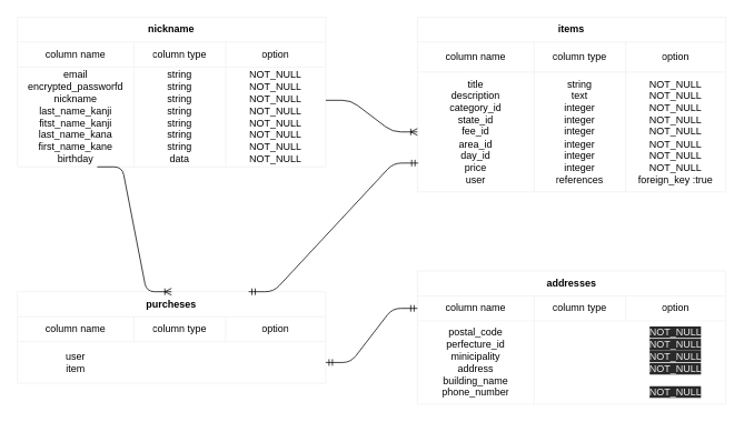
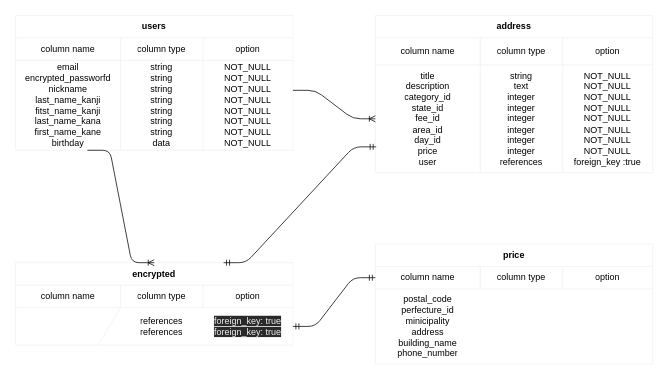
  <mxCell id="0" />
  <mxCell id="1" parent="0" />
- <mxCell id="2" value="nickname" style="shape=table;html=1;whiteSpace=wrap;startSize=30;container=1;collapsible=0;childLayout=tableLayout;fontStyle=1;align=center;strokeColor=#f0f0f0;" vertex="1" parent="1"><mxGeometry width="370" height="180" as="geometry" x="20" y="20" /></mxCell>
+ <mxCell id="2" value="users" style="shape=table;html=1;whiteSpace=wrap;startSize=30;container=1;collapsible=0;childLayout=tableLayout;fontStyle=1;align=center;strokeColor=#f0f0f0;" vertex="1" parent="1"><mxGeometry width="370" height="180" as="geometry" x="20" y="20" /></mxCell>
  <mxCell id="3" value="" style="shape=partialRectangle;html=1;whiteSpace=wrap;collapsible=0;dropTarget=0;pointerEvents=0;fillColor=none;top=0;left=0;bottom=0;right=0;points=[[0,0.5],[1,0.5]];portConstraint=eastwest;" vertex="1" parent="2"><mxGeometry y="30" width="370" height="30" as="geometry" /></mxCell>
  <mxCell id="4" value="column name" style="shape=partialRectangle;html=1;whiteSpace=wrap;connectable=0;fillColor=none;top=0;left=0;bottom=0;right=0;overflow=hidden;" vertex="1" parent="3"><mxGeometry width="140" height="30" as="geometry" /></mxCell>
  <mxCell id="5" value="column type" style="shape=partialRectangle;html=1;whiteSpace=wrap;connectable=0;fillColor=none;top=0;left=0;bottom=0;right=0;overflow=hidden;" vertex="1" parent="3"><mxGeometry x="140" width="110" height="30" as="geometry" /></mxCell>
  <mxCell id="6" value="option" style="shape=partialRectangle;html=1;whiteSpace=wrap;connectable=0;fillColor=none;top=0;left=0;bottom=0;right=0;overflow=hidden;" vertex="1" parent="3"><mxGeometry x="250" width="120" height="30" as="geometry" /></mxCell>
  <mxCell id="7" value="" style="shape=partialRectangle;html=1;whiteSpace=wrap;collapsible=0;dropTarget=0;pointerEvents=0;fillColor=none;top=0;left=0;bottom=0;right=0;points=[[0,0.5],[1,0.5]];portConstraint=eastwest;" vertex="1" parent="2"><mxGeometry y="60" width="370" height="120" as="geometry" /></mxCell>
  <mxCell id="8" value="email&lt;br&gt;encrypted_passworfd&lt;br&gt;nickname&lt;br&gt;last_name_kanji&lt;br&gt;fitst_name_kanji&lt;br&gt;last_name_kana&lt;br&gt;first_name_kane&lt;br&gt;birthday" style="shape=partialRectangle;html=1;whiteSpace=wrap;connectable=0;fillColor=none;top=0;left=0;bottom=0;right=0;overflow=hidden;" vertex="1" parent="7"><mxGeometry width="140" height="120" as="geometry" /></mxCell>
  <mxCell id="9" value="string&lt;br&gt;string&lt;br&gt;string&lt;br&gt;string&lt;br&gt;string&lt;br&gt;string&lt;br&gt;string&lt;br&gt;data" style="shape=partialRectangle;html=1;whiteSpace=wrap;connectable=0;fillColor=none;top=0;left=0;bottom=0;right=0;overflow=hidden;" vertex="1" parent="7"><mxGeometry x="140" width="110" height="120" as="geometry" /></mxCell>
  <mxCell id="10" value="NOT_NULL&lt;br&gt;NOT_NULL&lt;br&gt;NOT_NULL&lt;br&gt;NOT_NULL&lt;br&gt;NOT_NULL&lt;br&gt;NOT_NULL&lt;br&gt;NOT_NULL&lt;br&gt;NOT_NULL" style="shape=partialRectangle;html=1;whiteSpace=wrap;connectable=0;fillColor=none;top=0;left=0;bottom=0;right=0;overflow=hidden;" vertex="1" parent="7"><mxGeometry x="250" width="120" height="120" as="geometry" /></mxCell>
- <mxCell id="11" value="items" style="shape=table;html=1;whiteSpace=wrap;startSize=30;container=1;collapsible=0;childLayout=tableLayout;fontStyle=1;align=center;strokeColor=#f0f0f0;" vertex="1" parent="1"><mxGeometry x="500" width="370" height="210" as="geometry" y="20" /></mxCell>
+ <mxCell id="11" value="address" style="shape=table;html=1;whiteSpace=wrap;startSize=30;container=1;collapsible=0;childLayout=tableLayout;fontStyle=1;align=center;strokeColor=#f0f0f0;" vertex="1" parent="1"><mxGeometry x="500" width="370" height="210" as="geometry" y="20" /></mxCell>
  <mxCell id="12" value="" style="shape=partialRectangle;html=1;whiteSpace=wrap;collapsible=0;dropTarget=0;pointerEvents=0;fillColor=none;top=0;left=0;bottom=0;right=0;points=[[0,0.5],[1,0.5]];portConstraint=eastwest;" vertex="1" parent="11"><mxGeometry y="30" width="370" height="36" as="geometry" /></mxCell>
  <mxCell id="13" value="column name" style="shape=partialRectangle;html=1;whiteSpace=wrap;connectable=0;fillColor=none;top=0;left=0;bottom=0;right=0;overflow=hidden;" vertex="1" parent="12"><mxGeometry width="140" height="36" as="geometry" /></mxCell>
  <mxCell id="14" value="column type" style="shape=partialRectangle;html=1;whiteSpace=wrap;connectable=0;fillColor=none;top=0;left=0;bottom=0;right=0;overflow=hidden;" vertex="1" parent="12"><mxGeometry x="140" width="110" height="36" as="geometry" /></mxCell>
  <mxCell id="15" value="option" style="shape=partialRectangle;html=1;whiteSpace=wrap;connectable=0;fillColor=none;top=0;left=0;bottom=0;right=0;overflow=hidden;" vertex="1" parent="12"><mxGeometry x="250" width="120" height="36" as="geometry" /></mxCell>
  <mxCell id="16" value="" style="shape=partialRectangle;html=1;whiteSpace=wrap;collapsible=0;dropTarget=0;pointerEvents=0;fillColor=none;top=0;left=0;bottom=0;right=0;points=[[0,0.5],[1,0.5]];portConstraint=eastwest;" vertex="1" parent="11"><mxGeometry y="66" width="370" height="144" as="geometry" /></mxCell>
  <mxCell id="17" value="title&lt;br&gt;description&lt;br&gt;category_id&lt;br&gt;state_id&lt;br&gt;fee_id&lt;br&gt;area_id&lt;br&gt;day_id&lt;br&gt;price&lt;br&gt;user" style="shape=partialRectangle;html=1;whiteSpace=wrap;connectable=0;fillColor=none;top=0;left=0;bottom=0;right=0;overflow=hidden;" vertex="1" parent="16"><mxGeometry width="140" height="144" as="geometry" /></mxCell>
  <mxCell id="18" value="string&lt;br&gt;text&lt;br&gt;integer&lt;br&gt;integer&lt;br&gt;integer&lt;br&gt;integer&lt;br&gt;integer&lt;br&gt;integer&lt;br&gt;references" style="shape=partialRectangle;html=1;whiteSpace=wrap;connectable=0;fillColor=none;top=0;left=0;bottom=0;right=0;overflow=hidden;" vertex="1" parent="16"><mxGeometry x="140" width="110" height="144" as="geometry" /></mxCell>
  <mxCell id="19" value="NOT_NULL&lt;br&gt;NOT_NULL&lt;br&gt;NOT_NULL&lt;br&gt;NOT_NULL&lt;br&gt;NOT_NULL&lt;br&gt;NOT_NULL&lt;br&gt;NOT_NULL&lt;br&gt;NOT_NULL&lt;br&gt;foreign_key :true" style="shape=partialRectangle;html=1;whiteSpace=wrap;connectable=0;fillColor=none;top=0;left=0;bottom=0;right=0;overflow=hidden;" vertex="1" parent="16"><mxGeometry x="250" width="120" height="144" as="geometry" /></mxCell>
- <mxCell id="20" value="purcheses" style="shape=table;html=1;whiteSpace=wrap;startSize=30;container=1;collapsible=0;childLayout=tableLayout;fontStyle=1;align=center;strokeColor=#f0f0f0;" vertex="1" parent="1"><mxGeometry y="350" width="370" height="110" as="geometry" x="20" /></mxCell>
+ <mxCell id="20" value="encrypted" style="shape=table;html=1;whiteSpace=wrap;startSize=30;container=1;collapsible=0;childLayout=tableLayout;fontStyle=1;align=center;strokeColor=#f0f0f0;" vertex="1" parent="1"><mxGeometry y="350" width="370" height="110" as="geometry" x="20" /></mxCell>
  <mxCell id="21" value="" style="shape=partialRectangle;html=1;whiteSpace=wrap;collapsible=0;dropTarget=0;pointerEvents=0;fillColor=none;top=0;left=0;bottom=0;right=0;points=[[0,0.5],[1,0.5]];portConstraint=eastwest;" vertex="1" parent="20"><mxGeometry y="30" width="370" height="30" as="geometry" /></mxCell>
  <mxCell id="22" value="column name" style="shape=partialRectangle;html=1;whiteSpace=wrap;connectable=0;fillColor=none;top=0;left=0;bottom=0;right=0;overflow=hidden;" vertex="1" parent="21"><mxGeometry width="140" height="30" as="geometry" /></mxCell>
  <mxCell id="23" value="column type" style="shape=partialRectangle;html=1;whiteSpace=wrap;connectable=0;fillColor=none;top=0;left=0;bottom=0;right=0;overflow=hidden;" vertex="1" parent="21"><mxGeometry x="140" width="110" height="30" as="geometry" /></mxCell>
  <mxCell id="24" value="option" style="shape=partialRectangle;html=1;whiteSpace=wrap;connectable=0;fillColor=none;top=0;left=0;bottom=0;right=0;overflow=hidden;" vertex="1" parent="21"><mxGeometry x="250" width="120" height="30" as="geometry" /></mxCell>
  <mxCell id="25" value="" style="shape=partialRectangle;html=1;whiteSpace=wrap;collapsible=0;dropTarget=0;pointerEvents=0;fillColor=none;top=0;left=0;bottom=0;right=0;points=[[0,0.5],[1,0.5]];portConstraint=eastwest;" vertex="1" parent="20"><mxGeometry y="60" width="370" height="50" as="geometry" /></mxCell>
- <mxCell id="26" value="user&lt;br&gt;item" style="shape=partialRectangle;html=1;whiteSpace=wrap;connectable=0;fillColor=none;top=0;left=0;bottom=0;right=0;overflow=hidden;" vertex="1" parent="25"><mxGeometry width="140" height="50" as="geometry" /></mxCell>
- <mxCell id="29" value="addresses" style="shape=table;html=1;whiteSpace=wrap;startSize=30;container=1;collapsible=0;childLayout=tableLayout;fontStyle=1;align=center;strokeColor=#f0f0f0;" vertex="1" parent="1"><mxGeometry x="500" y="325" width="370" height="160" as="geometry" /></mxCell>
+ <mxCell id="27" value="references&lt;br&gt;references&lt;br&gt;" style="shape=partialRectangle;html=1;whiteSpace=wrap;connectable=0;fillColor=none;top=0;left=0;bottom=0;right=0;overflow=hidden;" vertex="1" parent="25"><mxGeometry x="140" width="110" height="50" as="geometry" /></mxCell>
+ <mxCell id="28" value="&lt;span style=&quot;color: rgb(240 , 240 , 240) ; font-family: &amp;#34;helvetica&amp;#34; ; font-size: 12px ; font-style: normal ; font-weight: 400 ; letter-spacing: normal ; text-align: center ; text-indent: 0px ; text-transform: none ; word-spacing: 0px ; background-color: rgb(42 , 42 , 42) ; display: inline ; float: none&quot;&gt;foreign_key: true&lt;br&gt;&lt;span style=&quot;font-family: &amp;#34;helvetica&amp;#34;&quot;&gt;foreign_key: true&lt;/span&gt;&lt;br&gt;&lt;/span&gt;" style="shape=partialRectangle;html=1;whiteSpace=wrap;connectable=0;fillColor=none;top=0;left=0;bottom=0;right=0;overflow=hidden;" vertex="1" parent="25"><mxGeometry x="250" width="120" height="50" as="geometry" /></mxCell>
+ <mxCell id="29" value="price" style="shape=table;html=1;whiteSpace=wrap;startSize=30;container=1;collapsible=0;childLayout=tableLayout;fontStyle=1;align=center;strokeColor=#f0f0f0;" vertex="1" parent="1"><mxGeometry x="500" y="325" width="370" height="160" as="geometry" /></mxCell>
  <mxCell id="30" value="" style="shape=partialRectangle;html=1;whiteSpace=wrap;collapsible=0;dropTarget=0;pointerEvents=0;fillColor=none;top=0;left=0;bottom=0;right=0;points=[[0,0.5],[1,0.5]];portConstraint=eastwest;" vertex="1" parent="29"><mxGeometry y="30" width="370" height="30" as="geometry" /></mxCell>
  <mxCell id="31" value="column name" style="shape=partialRectangle;html=1;whiteSpace=wrap;connectable=0;fillColor=none;top=0;left=0;bottom=0;right=0;overflow=hidden;" vertex="1" parent="30"><mxGeometry width="140" height="30" as="geometry" /></mxCell>
  <mxCell id="32" value="column type" style="shape=partialRectangle;html=1;whiteSpace=wrap;connectable=0;fillColor=none;top=0;left=0;bottom=0;right=0;overflow=hidden;" vertex="1" parent="30"><mxGeometry x="140" width="110" height="30" as="geometry" /></mxCell>
  <mxCell id="33" value="option" style="shape=partialRectangle;html=1;whiteSpace=wrap;connectable=0;fillColor=none;top=0;left=0;bottom=0;right=0;overflow=hidden;" vertex="1" parent="30"><mxGeometry x="250" width="120" height="30" as="geometry" /></mxCell>
  <mxCell id="34" value="" style="shape=partialRectangle;html=1;whiteSpace=wrap;collapsible=0;dropTarget=0;pointerEvents=0;fillColor=none;top=0;left=0;bottom=0;right=0;points=[[0,0.5],[1,0.5]];portConstraint=eastwest;" vertex="1" parent="29"><mxGeometry y="60" width="370" height="100" as="geometry" /></mxCell>
  <mxCell id="35" value="postal_code&lt;br&gt;perfecture_id&lt;br&gt;minicipality&lt;br&gt;address&lt;br&gt;building_name&lt;br&gt;phone_number" style="shape=partialRectangle;html=1;whiteSpace=wrap;connectable=0;fillColor=none;top=0;left=0;bottom=0;right=0;overflow=hidden;" vertex="1" parent="34"><mxGeometry width="140" height="100" as="geometry" /></mxCell>
- <mxCell id="36" value="&lt;span style=&quot;color: rgb(240 , 240 , 240) ; font-family: &amp;#34;helvetica&amp;#34; ; font-size: 12px ; font-style: normal ; font-weight: 400 ; letter-spacing: normal ; text-align: center ; text-indent: 0px ; text-transform: none ; word-spacing: 0px ; background-color: rgb(42 , 42 , 42) ; display: inline ; float: none&quot;&gt;NOT_NULL&lt;br&gt;NOT_NULL&lt;br&gt;NOT_NULL&lt;br&gt;NOT_NULL&lt;br&gt;&lt;br&gt;NOT_NULL&lt;br&gt;&lt;/span&gt;" style="shape=partialRectangle;html=1;whiteSpace=wrap;connectable=0;fillColor=none;top=0;left=0;bottom=0;right=0;overflow=hidden;" vertex="1" parent="34"><mxGeometry x="250" width="120" height="100" as="geometry" /></mxCell>
  <mxCell id="37" value="" style="edgeStyle=entityRelationEdgeStyle;fontSize=12;html=1;endArrow=ERoneToMany;entryX=0;entryY=0.5;entryDx=0;entryDy=0;" edge="1" parent="1" target="16"><mxGeometry width="100" height="100" relative="1" as="geometry"><mxPoint x="390" y="120" as="sourcePoint" /><mxPoint x="490" y="120" as="targetPoint" /></mxGeometry></mxCell>
  <mxCell id="38" value="" style="edgeStyle=entityRelationEdgeStyle;fontSize=12;html=1;endArrow=ERoneToMany;exitX=0.259;exitY=1;exitDx=0;exitDy=0;entryX=0.5;entryY=0;entryDx=0;entryDy=0;exitPerimeter=0;" edge="1" parent="1" source="7" target="20"><mxGeometry width="100" height="100" relative="1" as="geometry"><mxPoint x="200" y="240" as="sourcePoint" /><mxPoint x="230" y="420" as="targetPoint" /></mxGeometry></mxCell>
  <mxCell id="39" value="" style="edgeStyle=entityRelationEdgeStyle;fontSize=12;html=1;endArrow=ERmandOne;startArrow=ERmandOne;entryX=0;entryY=0.5;entryDx=0;entryDy=0;exitX=1;exitY=0.5;exitDx=0;exitDy=0;" edge="1" parent="1" source="25" target="30"><mxGeometry width="100" height="100" relative="1" as="geometry"><mxPoint x="390" y="520" as="sourcePoint" /><mxPoint x="490" y="420" as="targetPoint" /></mxGeometry></mxCell>
  <mxCell id="40" value="" style="edgeStyle=entityRelationEdgeStyle;fontSize=12;html=1;endArrow=ERmandOne;startArrow=ERmandOne;exitX=0.75;exitY=0;exitDx=0;exitDy=0;entryX=0.003;entryY=0.76;entryDx=0;entryDy=0;entryPerimeter=0;" edge="1" parent="1" source="20" target="16"><mxGeometry width="100" height="100" relative="1" as="geometry"><mxPoint x="542.18" y="417.16" as="sourcePoint" /><mxPoint x="500" y="230.004" as="targetPoint" /></mxGeometry></mxCell>
